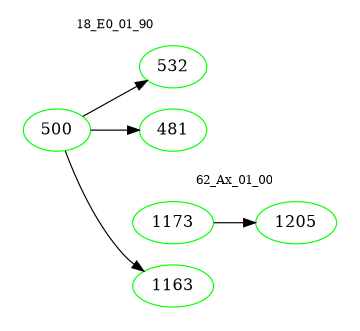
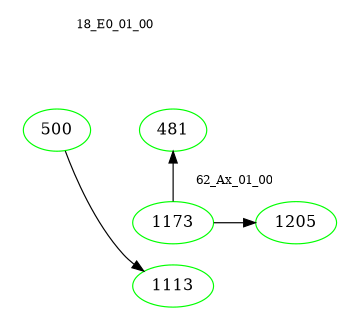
  digraph {
    rankdir=LR
    node [color=green]
    edge [color=black]
    n1 [label=1173]
-   n2 [label=1163]
+   n2 [label=1113]
    n3 [label=1205]
    n4 [label=500]
    n5 [label=481]
-   n6 [label=532]
    subgraph cluster_1 {
      color=white
      fontsize=10
      label="62_Ax_01_00"
      n1
      n2
      n3
    }
    subgraph cluster_2 {
      color=white
      fontsize=10
-     label="18_E0_01_90"
+     label="18_E0_01_00"
      n4
      n5
-     n6
    }
    n1 -> n3
    n4 -> n2
-   n4 -> n5
-   n4 -> n6
+   n1 -> n5
  }
